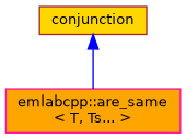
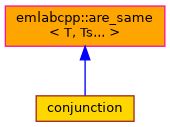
  digraph {
    rankdir=TB
    fontname="DejaVu Sans"
    node [fontname="DejaVu Sans" fontsize=10 shape=record style=filled]
    n1 [color=brown fillcolor=gold height=0.2 label=conjunction width=0.4]
    n2 [color=deeppink fillcolor=orange height=0.2 label="emlabcpp::are_same\l\< T, Ts... \>" width=0.4]
-   n1 -> n2 [color=blue dir=back fontname="DejaVu Sans" fontsize=10 labelfontname=Helvetica labelfontsize=10 style=solid]
+   n2 -> n1 [color=blue dir=back fontname="DejaVu Sans" fontsize=10 labelfontname=Helvetica labelfontsize=10 style=solid]
  }
